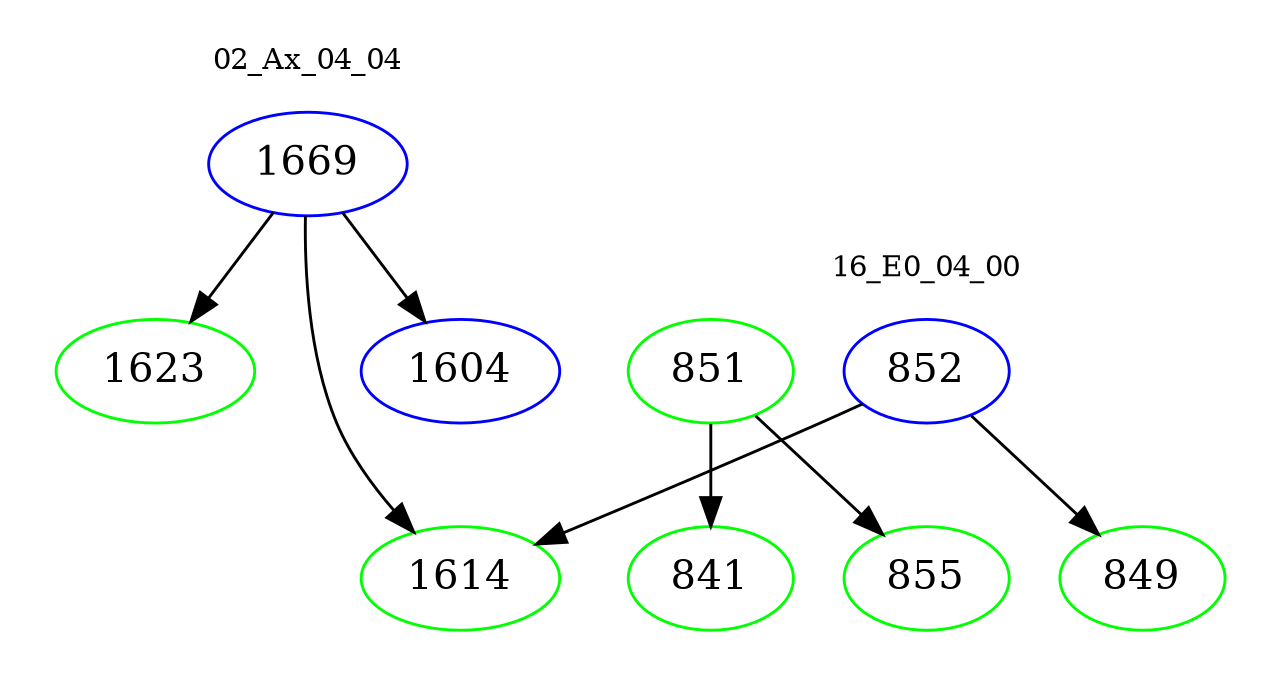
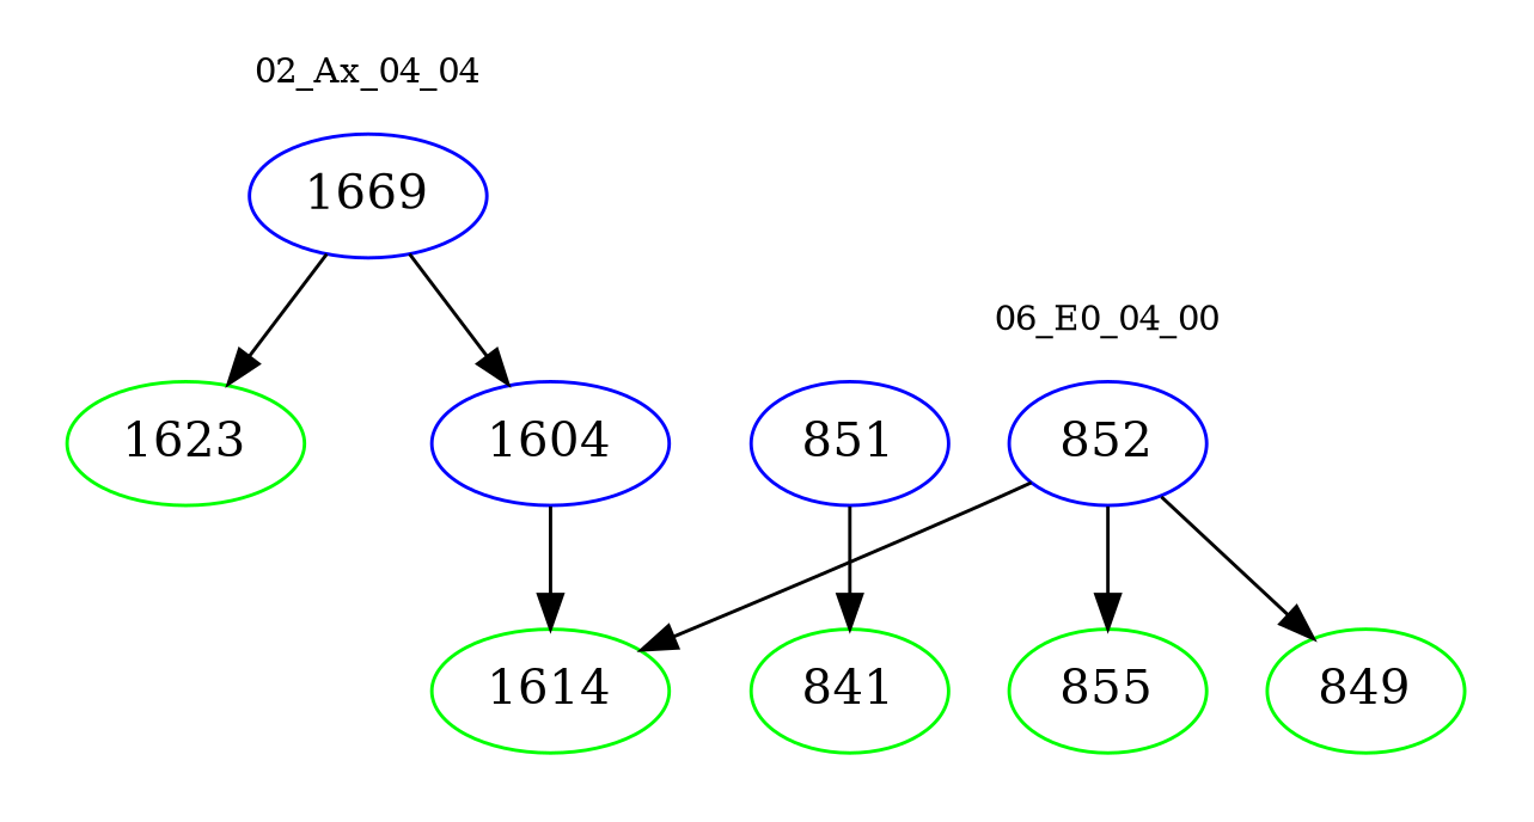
  digraph {
    node [color=green]
    edge [color=black]
    n1 [color=blue label=1669]
    n2 [color=blue label=1604]
    n3 [label=1623]
    n4 [label=1614]
    n5 [color=blue label=852]
-   n6 [label=851]
+   n6 [color=blue label=851]
    n7 [label=855]
    n8 [label=849]
    n9 [label=841]
    subgraph cluster_1 {
      color=white
      fontsize=10
      label="02_Ax_04_04"
      n1
      n2
      n3
      n4
    }
    subgraph cluster_2 {
      color=white
      fontsize=10
-     label="16_E0_04_00"
+     label="06_E0_04_00"
      n5
      n6
      n7
      n8
      n9
    }
    n1 -> n2
    n1 -> n3
-   n1 -> n4
+   n2 -> n4
    n5 -> n4
-   n6 -> n7
+   n5 -> n7
    n5 -> n8
    n6 -> n9
  }
